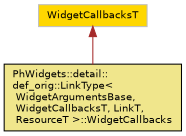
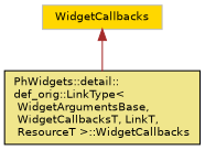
  digraph {
    node [fontname=Helvetica fontsize=10 shape=record style=filled]
    n1 [color=black fillcolor=khaki fontcolor=black height=0.2 label="PhWidgets::detail::\ldef_orig::LinkType\<\l WidgetArgumentsBase,\l WidgetCallbacksT, LinkT,\l ResourceT \>::WidgetCallbacks" width=0.4]
-   n2 [color=grey75 fillcolor=gold height=0.2 label=WidgetCallbacksT width=0.4]
+   n2 [color=grey75 fillcolor=gold height=0.2 label=WidgetCallbacks width=0.4]
    n2 -> n1 [color=brown dir=back fontname=Helvetica fontsize=10 labelfontname=Helvetica labelfontsize=10 style=solid]
  }
